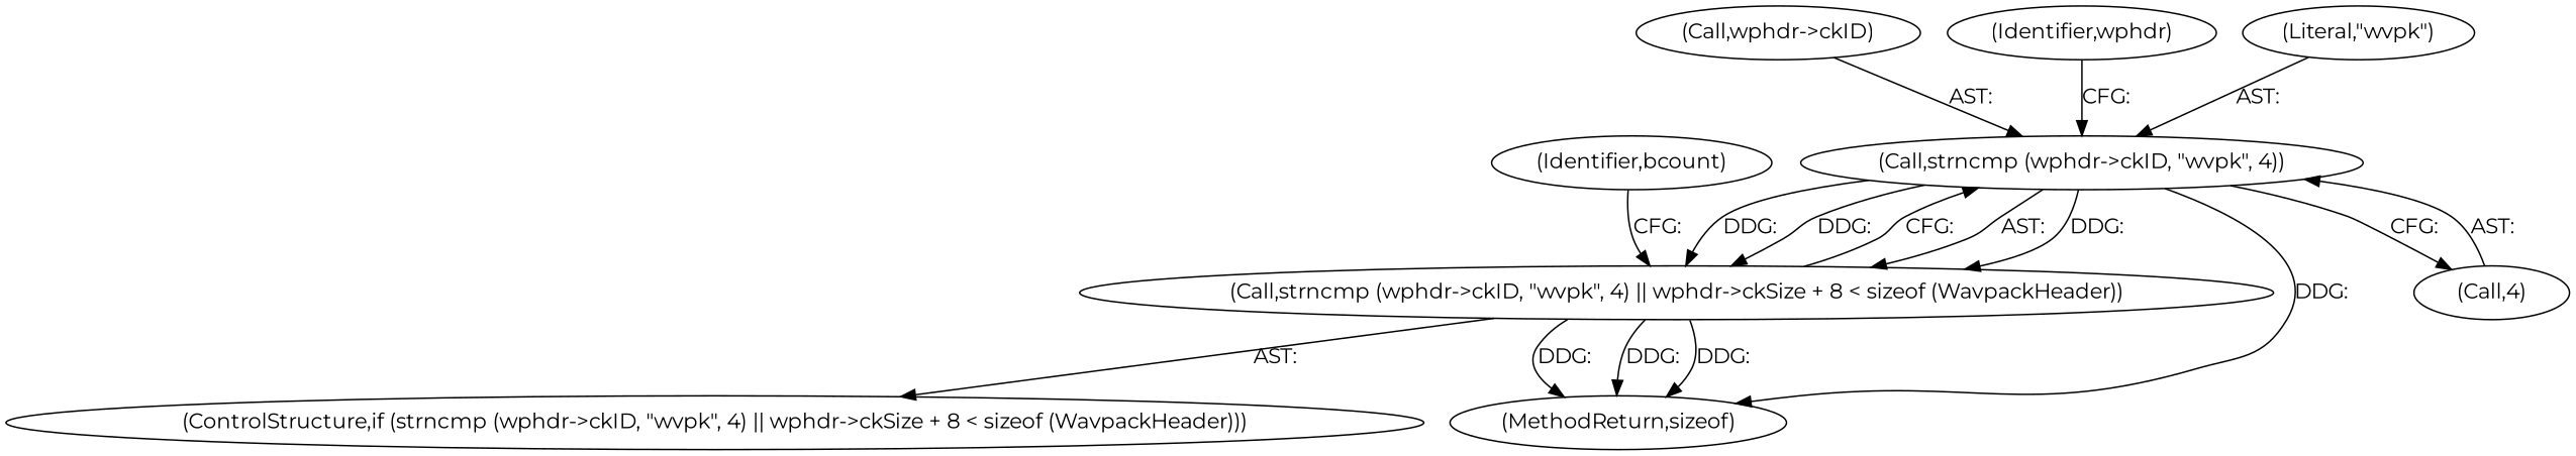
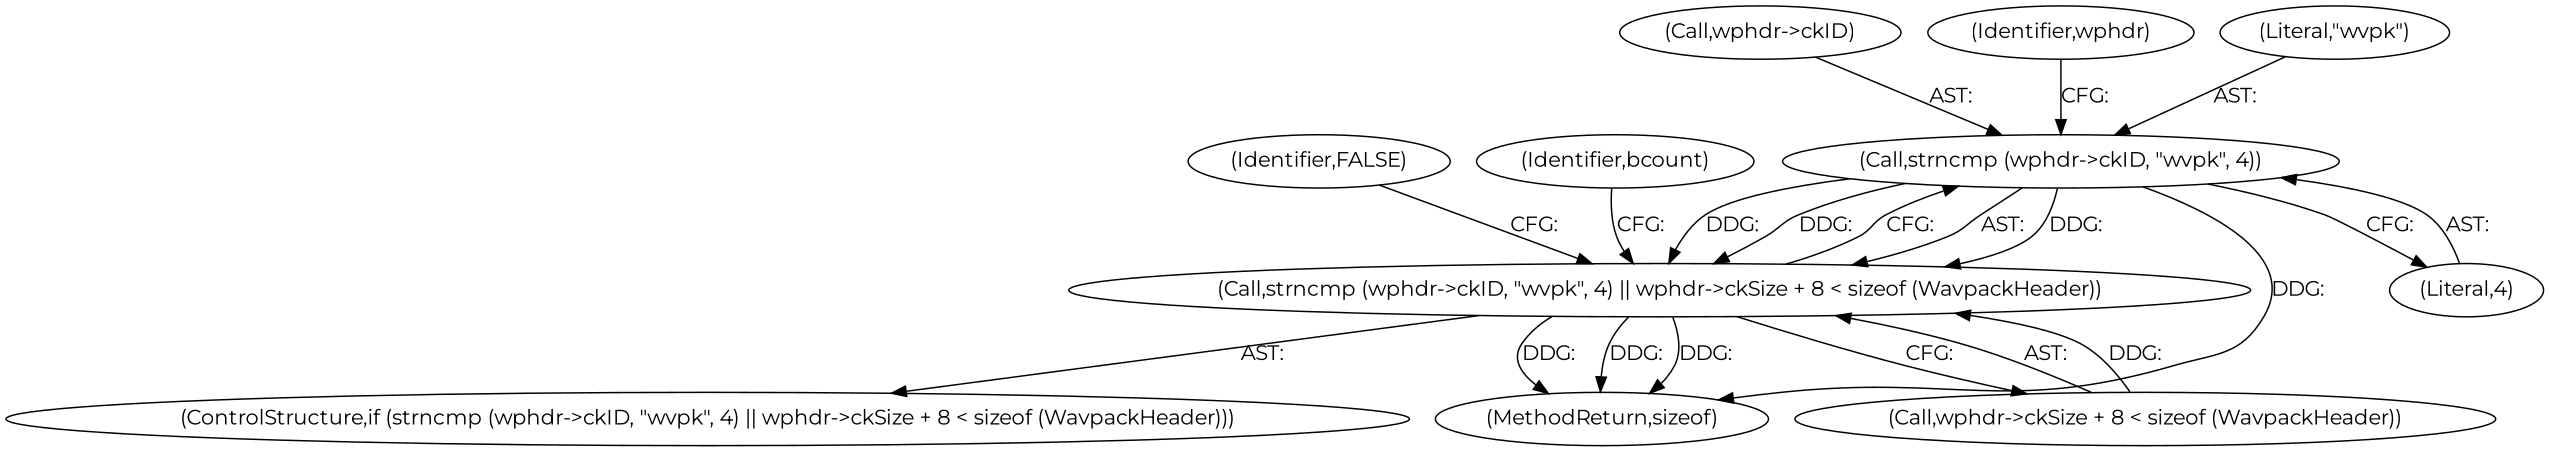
  digraph {
    fontname=Montserrat
    node [fontname=Montserrat]
    edge [fontname=Montserrat]
    n1 [label="(Call,strncmp (wphdr->ckID, \"wvpk\", 4))"]
    n2 [label="(Call,strncmp (wphdr->ckID, \"wvpk\", 4) || wphdr->ckSize + 8 < sizeof (WavpackHeader))"]
    n3 [label="(MethodReturn,sizeof)"]
-   n4 [label="(Call,4)"]
+   n4 [label="(Literal,4)"]
    n5 [label="(ControlStructure,if (strncmp (wphdr->ckID, \"wvpk\", 4) || wphdr->ckSize + 8 < sizeof (WavpackHeader)))"]
+   n6 [label="(Call,wphdr->ckSize + 8 < sizeof (WavpackHeader))"]
    n7 [label="(Call,wphdr->ckID)"]
+   n8 [label="(Identifier,FALSE)"]
    n9 [label="(Identifier,wphdr)"]
    n10 [label="(Identifier,bcount)"]
    n11 [label="(Literal,\"wvpk\")"]
    n1 -> n2 [label="AST: "]
    n1 -> n2 [label="DDG: "]
    n1 -> n2 [label="DDG: "]
    n1 -> n2 [label="DDG: "]
    n1 -> n3 [label="DDG: "]
    n1 -> n4 [label="CFG: "]
    n2 -> n1 [label="CFG: "]
    n2 -> n3 [label="DDG: "]
    n2 -> n3 [label="DDG: "]
    n2 -> n3 [label="DDG: "]
    n2 -> n5 [label="AST: "]
+   n2 -> n6 [label="CFG: "]
    n4 -> n1 [label="AST: "]
+   n6 -> n2 [label="AST: "]
+   n6 -> n2 [label="DDG: "]
    n7 -> n1 [label="AST: "]
+   n8 -> n2 [label="CFG: "]
    n9 -> n1 [label="CFG: "]
    n10 -> n2 [label="CFG: "]
    n11 -> n1 [label="AST: "]
  }
